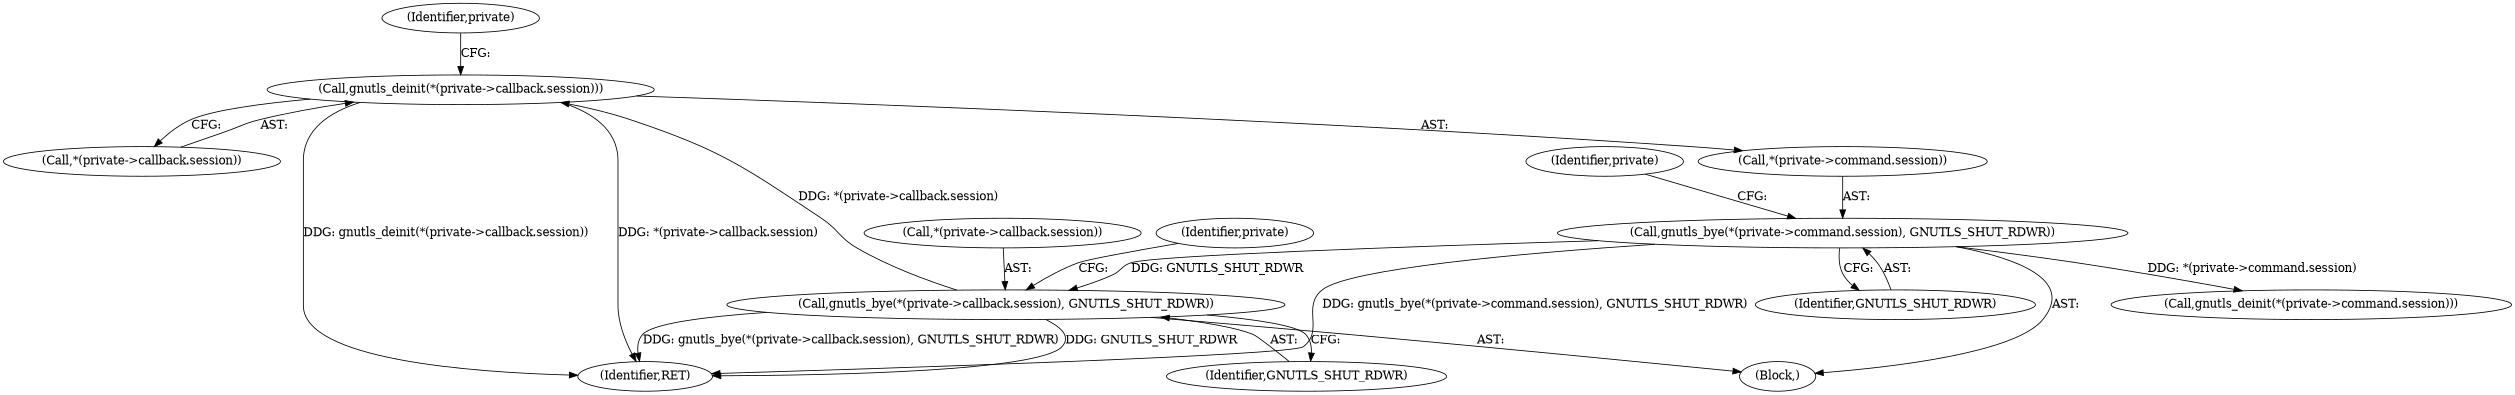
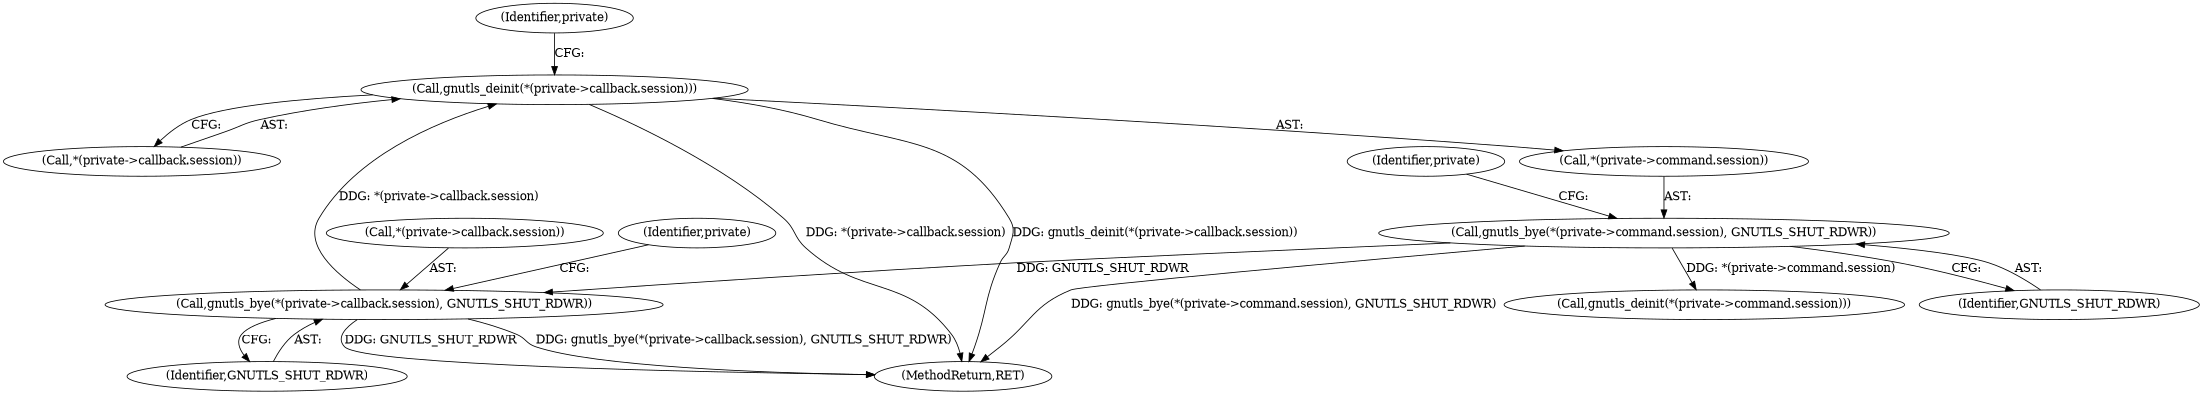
  digraph {
    n1 [label="(Call,gnutls_deinit(*(private->callback.session)))"]
    n2 [label="(Call,*(private->callback.session))"]
-   n3 [label="(Identifier,RET)"]
+   n3 [label="(MethodReturn,RET)"]
    n4 [label="(Call,*(private->command.session))"]
-   n5 [label="(Block,)"]
    n6 [label="(Call,gnutls_bye(*(private->callback.session), GNUTLS_SHUT_RDWR))"]
    n7 [label="(Identifier,GNUTLS_SHUT_RDWR)"]
    n8 [label="(Call,gnutls_bye(*(private->command.session), GNUTLS_SHUT_RDWR))"]
    n9 [label="(Call,gnutls_deinit(*(private->command.session)))"]
    n10 [label="(Identifier,GNUTLS_SHUT_RDWR)"]
    n11 [label="(Call,*(private->callback.session))"]
    n12 [label="(Identifier,private)"]
    n13 [label="(Identifier,private)"]
    n14 [label="(Identifier,private)"]
    n1 -> n2 [label="CFG: "]
    n1 -> n3 [label="DDG: gnutls_deinit(*(private->callback.session))"]
    n1 -> n3 [label="DDG: *(private->callback.session)"]
    n1 -> n4 [label="AST: "]
    n2 -> n1 [label="AST: "]
    n4 -> n8 [label="AST: "]
    n6 -> n1 [label="DDG: *(private->callback.session)"]
    n6 -> n3 [label="DDG: GNUTLS_SHUT_RDWR"]
    n6 -> n3 [label="DDG: gnutls_bye(*(private->callback.session), GNUTLS_SHUT_RDWR)"]
-   n6 -> n5 [label="AST: "]
    n6 -> n7 [label="CFG: "]
    n7 -> n6 [label="AST: "]
    n8 -> n3 [label="DDG: gnutls_bye(*(private->command.session), GNUTLS_SHUT_RDWR)"]
-   n8 -> n5 [label="AST: "]
    n8 -> n6 [label="DDG: GNUTLS_SHUT_RDWR"]
    n8 -> n9 [label="DDG: *(private->command.session)"]
    n8 -> n10 [label="CFG: "]
    n10 -> n8 [label="AST: "]
    n11 -> n6 [label="AST: "]
    n12 -> n6 [label="CFG: "]
    n13 -> n8 [label="CFG: "]
    n14 -> n1 [label="CFG: "]
  }
